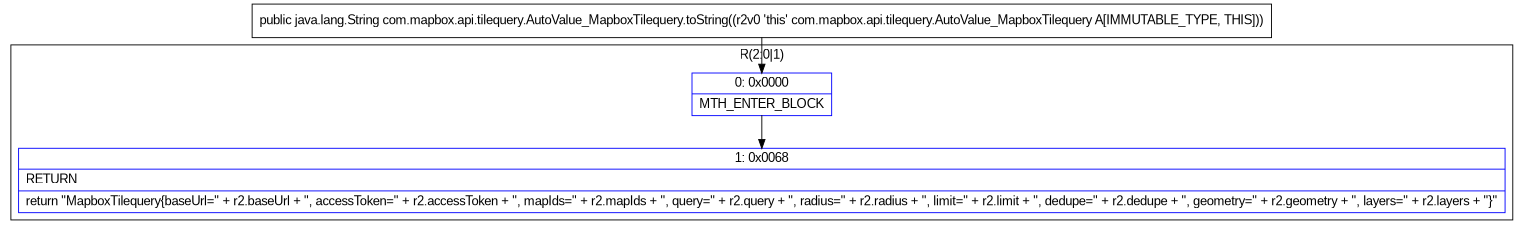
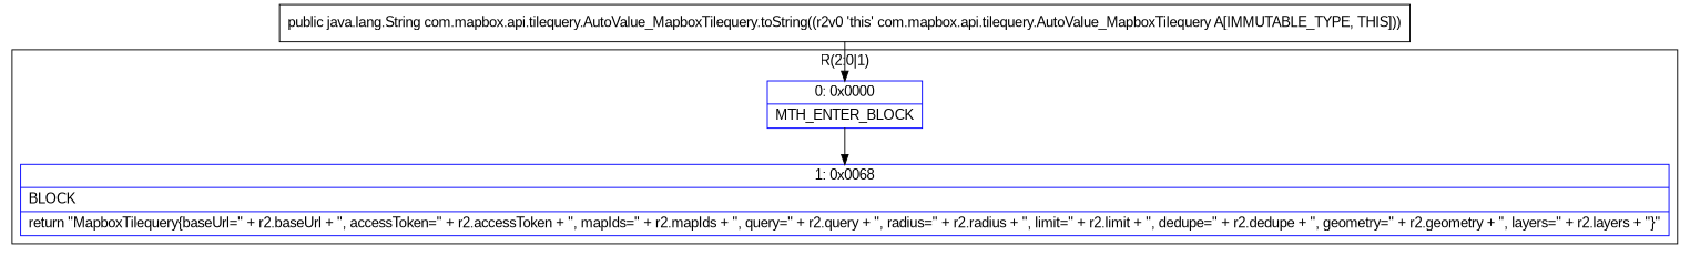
  digraph {
    fontname="Liberation Sans"
    node [color=blue shape=record fontname="Liberation Sans"]
    edge [fontname="Liberation Sans"]
    n1 [label="{0\:\ 0x0000|MTH_ENTER_BLOCK\l}"]
-   n2 [label="{1\:\ 0x0068|RETURN\l|return \"MapboxTilequery\{baseUrl=\" + r2.baseUrl + \", accessToken=\" + r2.accessToken + \", mapIds=\" + r2.mapIds + \", query=\" + r2.query + \", radius=\" + r2.radius + \", limit=\" + r2.limit + \", dedupe=\" + r2.dedupe + \", geometry=\" + r2.geometry + \", layers=\" + r2.layers + \"\}\"\l}"]
+   n2 [label="{1\:\ 0x0068|BLOCK\l|return \"MapboxTilequery\{baseUrl=\" + r2.baseUrl + \", accessToken=\" + r2.accessToken + \", mapIds=\" + r2.mapIds + \", query=\" + r2.query + \", radius=\" + r2.radius + \", limit=\" + r2.limit + \", dedupe=\" + r2.dedupe + \", geometry=\" + r2.geometry + \", layers=\" + r2.layers + \"\}\"\l}"]
    n3 [label="{public java.lang.String com.mapbox.api.tilequery.AutoValue_MapboxTilequery.toString((r2v0 'this' com.mapbox.api.tilequery.AutoValue_MapboxTilequery A[IMMUTABLE_TYPE, THIS])) }" color=""]
    subgraph cluster_1 {
      label="R(2:0|1)"
      n1
      n2
    }
    n1 -> n2
    n3 -> n1
  }
